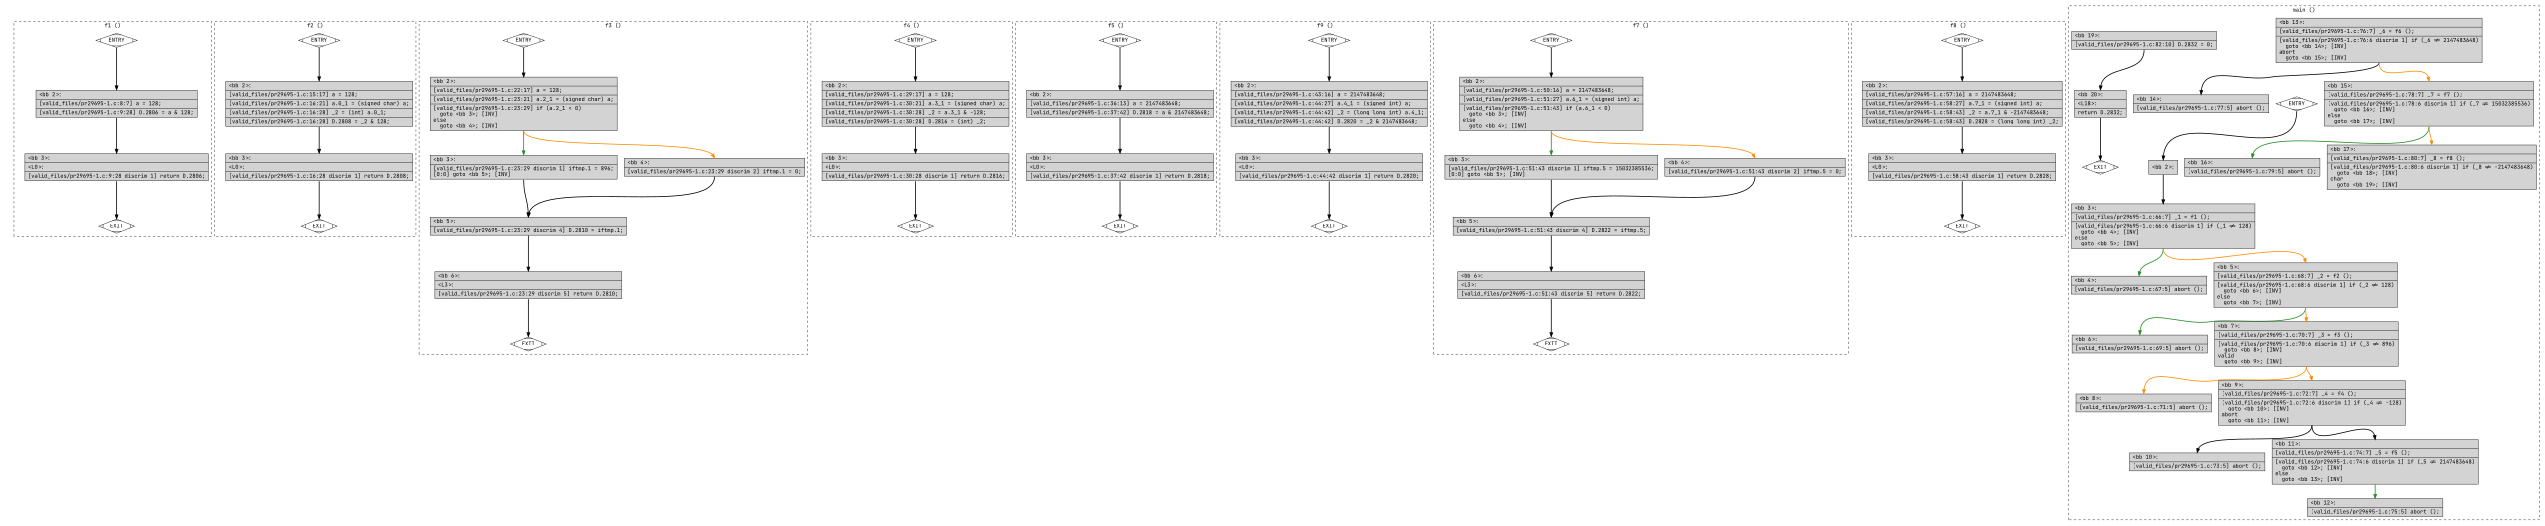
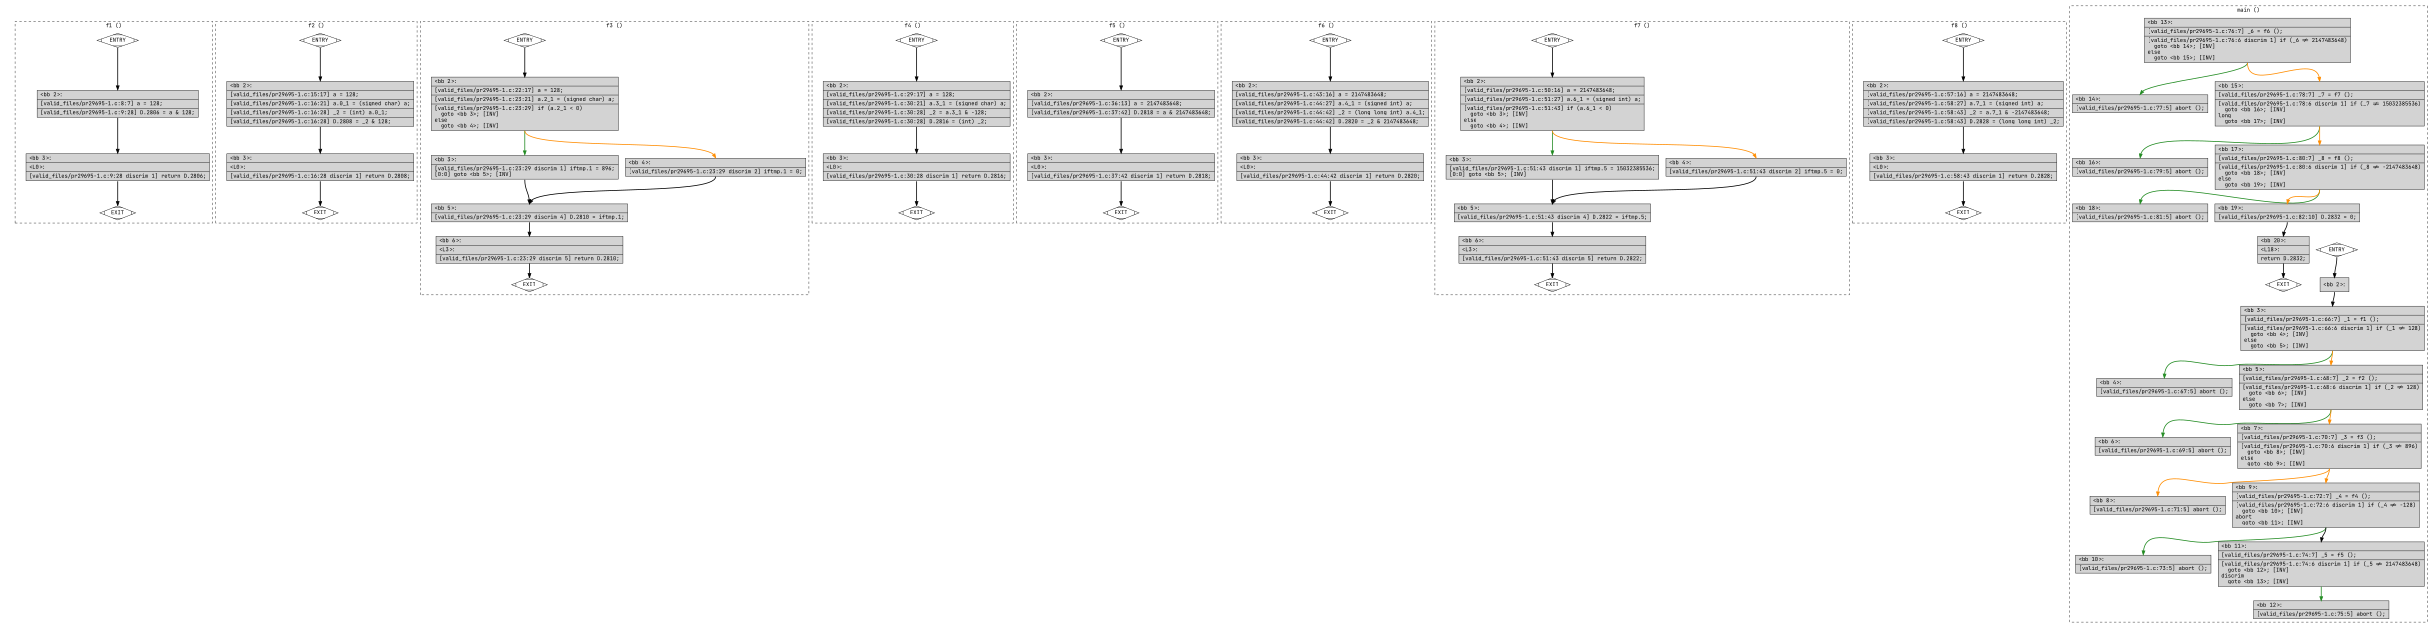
  digraph {
    fontname="JetBrains Mono"
    node [fillcolor=lightgrey fontname="JetBrains Mono" shape=record style=filled]
    edge [constraint=true fontname="JetBrains Mono" headport=n style="solid,bold" tailport=s color=black weight=10]
    n1 [fillcolor=white label=ENTRY shape=Mdiamond]
    n2 [fillcolor=white label=EXIT shape=Mdiamond]
    n3 [label="{\<bb\ 2\>:\l|[valid_files/pr29695-1.c:8:7]\ a\ =\ 128;\l|[valid_files/pr29695-1.c:9:28]\ D.2806\ =\ a\ &\ 128;\l}"]
    n4 [label="{\<bb\ 3\>:\l|\<L0\>:\l|[valid_files/pr29695-1.c:9:28\ discrim\ 1]\ return\ D.2806;\l}"]
    n5 [fillcolor=white label=ENTRY shape=Mdiamond]
    n6 [fillcolor=white label=EXIT shape=Mdiamond]
    n7 [label="{\<bb\ 2\>:\l|[valid_files/pr29695-1.c:15:17]\ a\ =\ 128;\l|[valid_files/pr29695-1.c:16:21]\ a.0_1\ =\ (signed\ char)\ a;\l|[valid_files/pr29695-1.c:16:28]\ _2\ =\ (int)\ a.0_1;\l|[valid_files/pr29695-1.c:16:28]\ D.2808\ =\ _2\ &\ 128;\l}"]
    n8 [label="{\<bb\ 3\>:\l|\<L0\>:\l|[valid_files/pr29695-1.c:16:28\ discrim\ 1]\ return\ D.2808;\l}"]
    n9 [fillcolor=white label=ENTRY shape=Mdiamond]
    n10 [fillcolor=white label=EXIT shape=Mdiamond]
    n11 [label="{\<bb\ 2\>:\l|[valid_files/pr29695-1.c:22:17]\ a\ =\ 128;\l|[valid_files/pr29695-1.c:23:21]\ a.2_1\ =\ (signed\ char)\ a;\l|[valid_files/pr29695-1.c:23:29]\ if\ (a.2_1\ \<\ 0)\l\ \ goto\ \<bb\ 3\>;\ [INV]\lelse\l\ \ goto\ \<bb\ 4\>;\ [INV]\l}"]
    n12 [label="{\<bb\ 3\>:\l|[valid_files/pr29695-1.c:23:29\ discrim\ 1]\ iftmp.1\ =\ 896;\l[0:0]\ goto\ \<bb\ 5\>;\ [INV]\l}"]
    n13 [label="{\<bb\ 4\>:\l|[valid_files/pr29695-1.c:23:29\ discrim\ 2]\ iftmp.1\ =\ 0;\l}"]
    n14 [label="{\<bb\ 5\>:\l|[valid_files/pr29695-1.c:23:29\ discrim\ 4]\ D.2810\ =\ iftmp.1;\l}"]
    n15 [label="{\<bb\ 6\>:\l|\<L3\>:\l|[valid_files/pr29695-1.c:23:29\ discrim\ 5]\ return\ D.2810;\l}"]
    n16 [fillcolor=white label=ENTRY shape=Mdiamond]
    n17 [fillcolor=white label=EXIT shape=Mdiamond]
    n18 [label="{\<bb\ 2\>:\l|[valid_files/pr29695-1.c:29:17]\ a\ =\ 128;\l|[valid_files/pr29695-1.c:30:21]\ a.3_1\ =\ (signed\ char)\ a;\l|[valid_files/pr29695-1.c:30:28]\ _2\ =\ a.3_1\ &\ -128;\l|[valid_files/pr29695-1.c:30:28]\ D.2816\ =\ (int)\ _2;\l}"]
    n19 [label="{\<bb\ 3\>:\l|\<L0\>:\l|[valid_files/pr29695-1.c:30:28\ discrim\ 1]\ return\ D.2816;\l}"]
    n20 [fillcolor=white label=ENTRY shape=Mdiamond]
    n21 [fillcolor=white label=EXIT shape=Mdiamond]
    n22 [label="{\<bb\ 2\>:\l|[valid_files/pr29695-1.c:36:13]\ a\ =\ 2147483648;\l|[valid_files/pr29695-1.c:37:42]\ D.2818\ =\ a\ &\ 2147483648;\l}"]
    n23 [label="{\<bb\ 3\>:\l|\<L0\>:\l|[valid_files/pr29695-1.c:37:42\ discrim\ 1]\ return\ D.2818;\l}"]
    n24 [fillcolor=white label=ENTRY shape=Mdiamond]
    n25 [fillcolor=white label=EXIT shape=Mdiamond]
    n26 [label="{\<bb\ 2\>:\l|[valid_files/pr29695-1.c:43:16]\ a\ =\ 2147483648;\l|[valid_files/pr29695-1.c:44:27]\ a.4_1\ =\ (signed\ int)\ a;\l|[valid_files/pr29695-1.c:44:42]\ _2\ =\ (long\ long\ int)\ a.4_1;\l|[valid_files/pr29695-1.c:44:42]\ D.2820\ =\ _2\ &\ 2147483648;\l}"]
    n27 [label="{\<bb\ 3\>:\l|\<L0\>:\l|[valid_files/pr29695-1.c:44:42\ discrim\ 1]\ return\ D.2820;\l}"]
    n28 [fillcolor=white label=ENTRY shape=Mdiamond]
    n29 [fillcolor=white label=EXIT shape=Mdiamond]
    n30 [label="{\<bb\ 2\>:\l|[valid_files/pr29695-1.c:50:16]\ a\ =\ 2147483648;\l|[valid_files/pr29695-1.c:51:27]\ a.6_1\ =\ (signed\ int)\ a;\l|[valid_files/pr29695-1.c:51:43]\ if\ (a.6_1\ \<\ 0)\l\ \ goto\ \<bb\ 3\>;\ [INV]\lelse\l\ \ goto\ \<bb\ 4\>;\ [INV]\l}"]
    n31 [label="{\<bb\ 3\>:\l|[valid_files/pr29695-1.c:51:43\ discrim\ 1]\ iftmp.5\ =\ 15032385536;\l[0:0]\ goto\ \<bb\ 5\>;\ [INV]\l}"]
    n32 [label="{\<bb\ 4\>:\l|[valid_files/pr29695-1.c:51:43\ discrim\ 2]\ iftmp.5\ =\ 0;\l}"]
    n33 [label="{\<bb\ 5\>:\l|[valid_files/pr29695-1.c:51:43\ discrim\ 4]\ D.2822\ =\ iftmp.5;\l}"]
    n34 [label="{\<bb\ 6\>:\l|\<L3\>:\l|[valid_files/pr29695-1.c:51:43\ discrim\ 5]\ return\ D.2822;\l}"]
    n35 [fillcolor=white label=ENTRY shape=Mdiamond]
    n36 [fillcolor=white label=EXIT shape=Mdiamond]
    n37 [label="{\<bb\ 2\>:\l|[valid_files/pr29695-1.c:57:16]\ a\ =\ 2147483648;\l|[valid_files/pr29695-1.c:58:27]\ a.7_1\ =\ (signed\ int)\ a;\l|[valid_files/pr29695-1.c:58:43]\ _2\ =\ a.7_1\ &\ -2147483648;\l|[valid_files/pr29695-1.c:58:43]\ D.2828\ =\ (long\ long\ int)\ _2;\l}"]
    n38 [label="{\<bb\ 3\>:\l|\<L0\>:\l|[valid_files/pr29695-1.c:58:43\ discrim\ 1]\ return\ D.2828;\l}"]
    n39 [fillcolor=white label=ENTRY shape=Mdiamond]
    n40 [fillcolor=white label=EXIT shape=Mdiamond]
    n41 [label="{\<bb\ 2\>:\l}"]
    n42 [label="{\<bb\ 3\>:\l|[valid_files/pr29695-1.c:66:7]\ _1\ =\ f1\ ();\l|[valid_files/pr29695-1.c:66:6\ discrim\ 1]\ if\ (_1\ !=\ 128)\l\ \ goto\ \<bb\ 4\>;\ [INV]\lelse\l\ \ goto\ \<bb\ 5\>;\ [INV]\l}"]
    n43 [label="{\<bb\ 4\>:\l|[valid_files/pr29695-1.c:67:5]\ abort\ ();\l}"]
    n44 [label="{\<bb\ 5\>:\l|[valid_files/pr29695-1.c:68:7]\ _2\ =\ f2\ ();\l|[valid_files/pr29695-1.c:68:6\ discrim\ 1]\ if\ (_2\ !=\ 128)\l\ \ goto\ \<bb\ 6\>;\ [INV]\lelse\l\ \ goto\ \<bb\ 7\>;\ [INV]\l}"]
    n45 [label="{\<bb\ 6\>:\l|[valid_files/pr29695-1.c:69:5]\ abort\ ();\l}"]
-   n46 [label="{\<bb\ 7\>:\l|[valid_files/pr29695-1.c:70:7]\ _3\ =\ f3\ ();\l|[valid_files/pr29695-1.c:70:6\ discrim\ 1]\ if\ (_3\ !=\ 896)\l\ \ goto\ \<bb\ 8\>;\ [INV]\lvalid\l\ \ goto\ \<bb\ 9\>;\ [INV]\l}"]
+   n46 [label="{\<bb\ 7\>:\l|[valid_files/pr29695-1.c:70:7]\ _3\ =\ f3\ ();\l|[valid_files/pr29695-1.c:70:6\ discrim\ 1]\ if\ (_3\ !=\ 896)\l\ \ goto\ \<bb\ 8\>;\ [INV]\lelse\l\ \ goto\ \<bb\ 9\>;\ [INV]\l}"]
    n47 [label="{\<bb\ 8\>:\l|[valid_files/pr29695-1.c:71:5]\ abort\ ();\l}"]
    n48 [label="{\<bb\ 9\>:\l|[valid_files/pr29695-1.c:72:7]\ _4\ =\ f4\ ();\l|[valid_files/pr29695-1.c:72:6\ discrim\ 1]\ if\ (_4\ !=\ -128)\l\ \ goto\ \<bb\ 10\>;\ [INV]\labort\l\ \ goto\ \<bb\ 11\>;\ [INV]\l}"]
    n49 [label="{\<bb\ 10\>:\l|[valid_files/pr29695-1.c:73:5]\ abort\ ();\l}"]
-   n50 [label="{\<bb\ 11\>:\l|[valid_files/pr29695-1.c:74:7]\ _5\ =\ f5\ ();\l|[valid_files/pr29695-1.c:74:6\ discrim\ 1]\ if\ (_5\ !=\ 2147483648)\l\ \ goto\ \<bb\ 12\>;\ [INV]\lelse\l\ \ goto\ \<bb\ 13\>;\ [INV]\l}"]
+   n50 [label="{\<bb\ 11\>:\l|[valid_files/pr29695-1.c:74:7]\ _5\ =\ f5\ ();\l|[valid_files/pr29695-1.c:74:6\ discrim\ 1]\ if\ (_5\ !=\ 2147483648)\l\ \ goto\ \<bb\ 12\>;\ [INV]\ldiscrim\l\ \ goto\ \<bb\ 13\>;\ [INV]\l}"]
    n51 [label="{\<bb\ 12\>:\l|[valid_files/pr29695-1.c:75:5]\ abort\ ();\l}"]
-   n52 [label="{\<bb\ 13\>:\l|[valid_files/pr29695-1.c:76:7]\ _6\ =\ f6\ ();\l|[valid_files/pr29695-1.c:76:6\ discrim\ 1]\ if\ (_6\ !=\ 2147483648)\l\ \ goto\ \<bb\ 14\>;\ [INV]\labort\l\ \ goto\ \<bb\ 15\>;\ [INV]\l}"]
+   n52 [label="{\<bb\ 13\>:\l|[valid_files/pr29695-1.c:76:7]\ _6\ =\ f6\ ();\l|[valid_files/pr29695-1.c:76:6\ discrim\ 1]\ if\ (_6\ !=\ 2147483648)\l\ \ goto\ \<bb\ 14\>;\ [INV]\lelse\l\ \ goto\ \<bb\ 15\>;\ [INV]\l}"]
    n53 [label="{\<bb\ 14\>:\l|[valid_files/pr29695-1.c:77:5]\ abort\ ();\l}"]
-   n54 [label="{\<bb\ 15\>:\l|[valid_files/pr29695-1.c:78:7]\ _7\ =\ f7\ ();\l|[valid_files/pr29695-1.c:78:6\ discrim\ 1]\ if\ (_7\ !=\ 15032385536)\l\ \ goto\ \<bb\ 16\>;\ [INV]\lelse\l\ \ goto\ \<bb\ 17\>;\ [INV]\l}"]
+   n54 [label="{\<bb\ 15\>:\l|[valid_files/pr29695-1.c:78:7]\ _7\ =\ f7\ ();\l|[valid_files/pr29695-1.c:78:6\ discrim\ 1]\ if\ (_7\ !=\ 15032385536)\l\ \ goto\ \<bb\ 16\>;\ [INV]\llong\l\ \ goto\ \<bb\ 17\>;\ [INV]\l}"]
    n55 [label="{\<bb\ 16\>:\l|[valid_files/pr29695-1.c:79:5]\ abort\ ();\l}"]
-   n56 [label="{\<bb\ 17\>:\l|[valid_files/pr29695-1.c:80:7]\ _8\ =\ f8\ ();\l|[valid_files/pr29695-1.c:80:6\ discrim\ 1]\ if\ (_8\ !=\ -2147483648)\l\ \ goto\ \<bb\ 18\>;\ [INV]\lchar\l\ \ goto\ \<bb\ 19\>;\ [INV]\l}"]
+   n56 [label="{\<bb\ 17\>:\l|[valid_files/pr29695-1.c:80:7]\ _8\ =\ f8\ ();\l|[valid_files/pr29695-1.c:80:6\ discrim\ 1]\ if\ (_8\ !=\ -2147483648)\l\ \ goto\ \<bb\ 18\>;\ [INV]\lelse\l\ \ goto\ \<bb\ 19\>;\ [INV]\l}"]
+   n57 [label="{\<bb\ 18\>:\l|[valid_files/pr29695-1.c:81:5]\ abort\ ();\l}"]
    n58 [label="{\<bb\ 19\>:\l|[valid_files/pr29695-1.c:82:10]\ D.2832\ =\ 0;\l}"]
    n59 [label="{\<bb\ 20\>:\l|\<L18\>:\l|return\ D.2832;\l}"]
    subgraph cluster_1 {
      color=black
      label="f1 ()"
      style=dashed
      n1
      n2
      n3
      n4
    }
    subgraph cluster_2 {
      color=black
      label="f2 ()"
      style=dashed
      n5
      n6
      n7
      n8
    }
    subgraph cluster_3 {
      color=black
      label="f3 ()"
      style=dashed
      n9
      n10
      n11
      n12
      n13
      n14
      n15
    }
    subgraph cluster_4 {
      color=black
      label="f4 ()"
      style=dashed
      n16
      n17
      n18
      n19
    }
    subgraph cluster_5 {
      color=black
      label="f5 ()"
      style=dashed
      n20
      n21
      n22
      n23
    }
    subgraph cluster_6 {
      color=black
-     label="f9 ()"
+     label="f6 ()"
      style=dashed
      n24
      n25
      n26
      n27
    }
    subgraph cluster_7 {
      color=black
      label="f7 ()"
      style=dashed
      n28
      n29
      n30
      n31
      n32
      n33
      n34
    }
    subgraph cluster_8 {
      color=black
      label="f8 ()"
      style=dashed
      n35
      n36
      n37
      n38
    }
    subgraph cluster_9 {
      color=black
      label="main ()"
      style=dashed
      n39
      n40
      n41
      n42
      n43
      n44
      n45
      n46
      n47
      n48
      n49
      n50
      n51
      n52
      n53
      n54
      n55
      n56
+     n57
      n58
      n59
    }
    n1 -> n2 [style=invis color="" weight=""]
    n1 -> n3 [weight=100]
    n3 -> n4 [weight=100]
    n4 -> n2
    n5 -> n6 [style=invis color="" weight=""]
    n5 -> n7 [weight=100]
    n7 -> n8 [weight=100]
    n8 -> n6
    n9 -> n10 [style=invis color="" weight=""]
    n9 -> n11 [weight=100]
    n11 -> n12 [color=forestgreen]
    n11 -> n13 [color=darkorange]
    n12 -> n14 [weight=100]
    n13 -> n14 [weight=100]
    n14 -> n15 [weight=100]
    n15 -> n10
    n16 -> n17 [style=invis color="" weight=""]
    n16 -> n18 [weight=100]
    n18 -> n19 [weight=100]
    n19 -> n17
    n20 -> n21 [style=invis color="" weight=""]
    n20 -> n22 [weight=100]
    n22 -> n23 [weight=100]
    n23 -> n21
    n24 -> n25 [style=invis color="" weight=""]
    n24 -> n26 [weight=100]
    n26 -> n27 [weight=100]
    n27 -> n25
    n28 -> n29 [style=invis color="" weight=""]
    n28 -> n30 [weight=100]
    n30 -> n31 [color=forestgreen]
    n30 -> n32 [color=darkorange]
    n31 -> n33 [weight=100]
    n32 -> n33 [weight=100]
    n33 -> n34 [weight=100]
    n34 -> n29
    n35 -> n36 [style=invis color="" weight=""]
    n35 -> n37 [weight=100]
    n37 -> n38 [weight=100]
    n38 -> n36
    n39 -> n40 [style=invis color="" weight=""]
    n39 -> n41 [weight=100]
    n41 -> n42 [weight=100]
    n42 -> n43 [color=forestgreen]
    n42 -> n44 [color=darkorange]
    n44 -> n45 [color=forestgreen]
    n44 -> n46 [color=darkorange]
    n46 -> n47 [color=darkorange]
    n46 -> n48 [color=darkorange]
-   n48 -> n49
+   n48 -> n49 [color=forestgreen]
    n48 -> n50
    n50 -> n51 [color=forestgreen]
-   n52 -> n53
+   n52 -> n53 [color=forestgreen]
    n52 -> n54 [color=darkorange]
    n54 -> n55 [color=forestgreen]
    n54 -> n56 [color=darkorange]
+   n56 -> n57 [color=forestgreen]
+   n56 -> n58 [color=darkorange]
    n58 -> n59 [weight=100]
    n59 -> n40
  }
